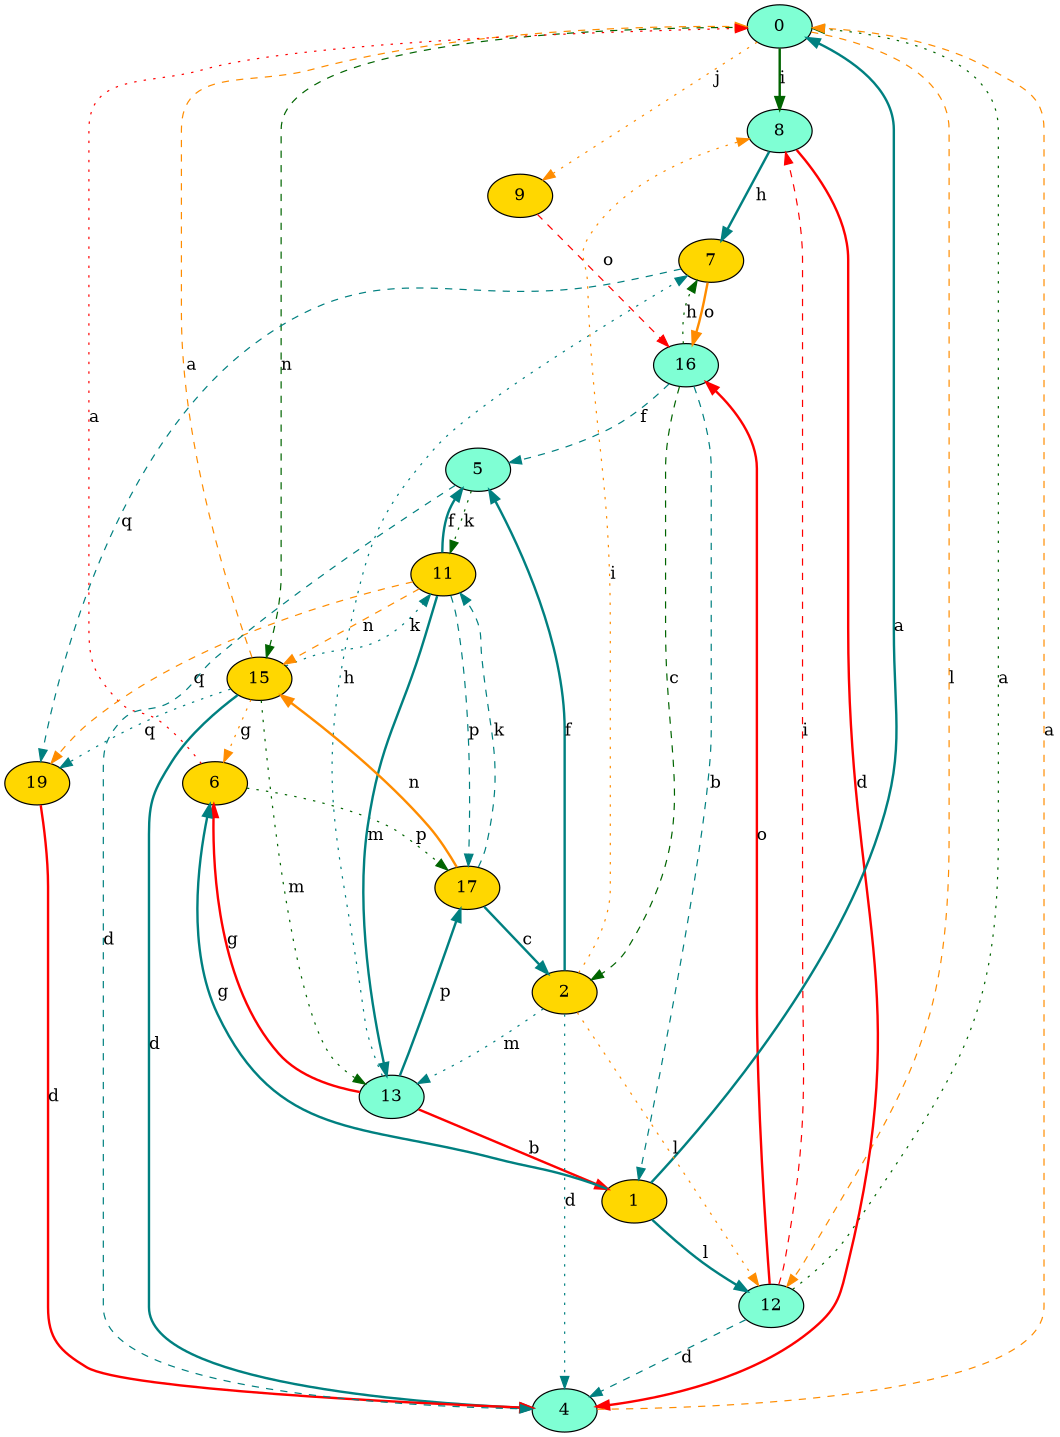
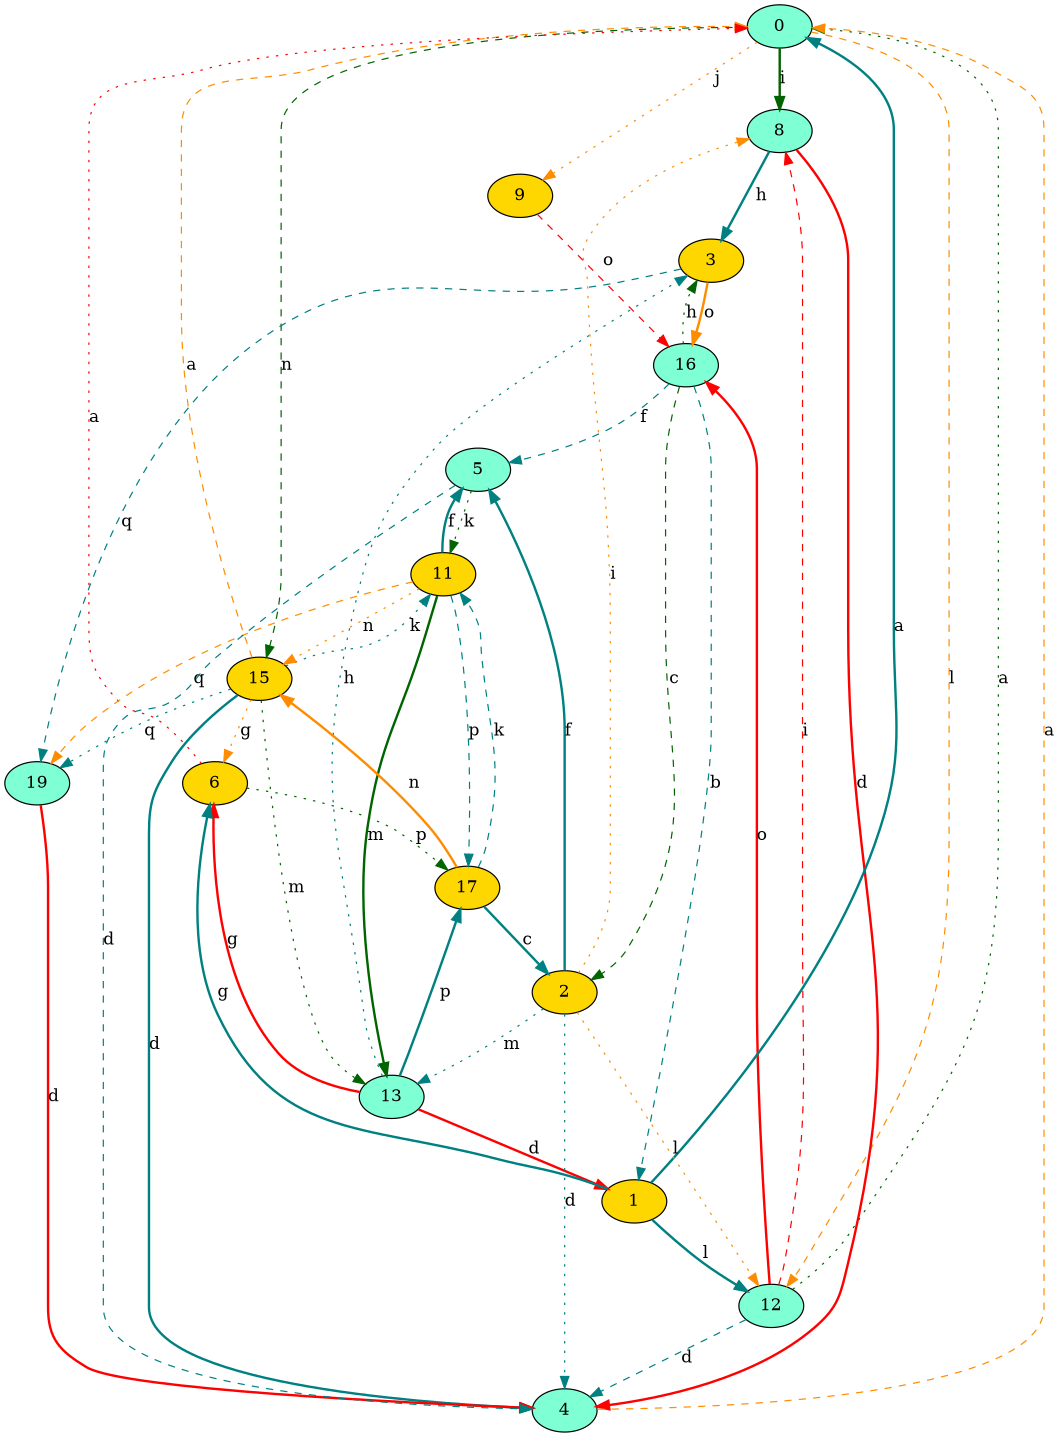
  strict digraph {
    node [fillcolor=aquamarine style=filled]
    edge [color=teal style=bold]
    0
    8
    9 [fillcolor=gold]
    12
    15 [fillcolor=gold]
    4
-   7 [fillcolor=gold]
+   7 [fillcolor=gold label=3]
    16
    6 [fillcolor=gold]
    13
    11 [fillcolor=gold]
-   19 [fillcolor=gold]
+   19
    1 [fillcolor=gold]
    17 [fillcolor=gold]
    2 [fillcolor=gold]
    5
    0 -> 8 [color=darkgreen label=i]
    0 -> 9 [color=darkorange label=j style=dotted]
    0 -> 12 [color=darkorange label=l style=dashed]
    0 -> 15 [color=darkgreen label=n style=dashed]
    8 -> 4 [color=red label=d]
    8 -> 7 [label=h]
    9 -> 16 [color=red label=o style=dashed]
    12 -> 0 [color=darkgreen label=a style=dotted]
    12 -> 8 [color=red label=i style=dashed]
    12 -> 4 [label=d style=dashed]
    12 -> 16 [color=red label=o]
    15 -> 0 [color=darkorange label=a style=dashed]
    15 -> 4 [label=d]
    15 -> 6 [color=darkorange label=g style=dotted]
    15 -> 13 [color=darkgreen label=m style=dotted]
    15 -> 11 [label=k style=dotted]
    15 -> 19 [label=q style=dotted]
    4 -> 0 [color=darkorange label=a style=dashed]
    7 -> 16 [color=darkorange label=o]
    7 -> 19 [label=q style=dashed]
    16 -> 7 [color=darkgreen label=h style=dotted]
    16 -> 1 [label=b style=dashed]
    16 -> 2 [color=darkgreen label=c style=dashed]
    16 -> 5 [label=f style=dashed]
    6 -> 0 [color=red label=a style=dotted]
    6 -> 17 [color=darkgreen label=p style=dotted]
    13 -> 7 [label=h style=dotted]
    13 -> 6 [color=red label=g]
-   13 -> 1 [color=red label=b]
+   13 -> 1 [color=red label=d]
    13 -> 17 [label=p]
-   11 -> 15 [color=darkorange label=n style=dashed]
-   11 -> 13 [label=m]
+   11 -> 15 [color=darkorange label=n style=dotted]
+   11 -> 13 [color=darkgreen label=m]
    11 -> 19 [color=darkorange label=q style=dashed]
    11 -> 17 [label=p style=dashed]
    11 -> 5 [label=f]
    19 -> 4 [color=red label=d]
    1 -> 0 [label=a]
    1 -> 12 [label=l]
    1 -> 6 [label=g]
    17 -> 15 [color=darkorange label=n]
    17 -> 11 [label=k style=dashed]
    17 -> 2 [label=c]
    2 -> 8 [color=darkorange label=i style=dotted]
    2 -> 12 [color=darkorange label=l style=dotted]
    2 -> 4 [label=d style=dotted]
    2 -> 13 [label=m style=dotted]
    2 -> 5 [label=f]
    5 -> 4 [label=d style=dashed]
    5 -> 11 [color=darkgreen label=k style=dotted]
  }
